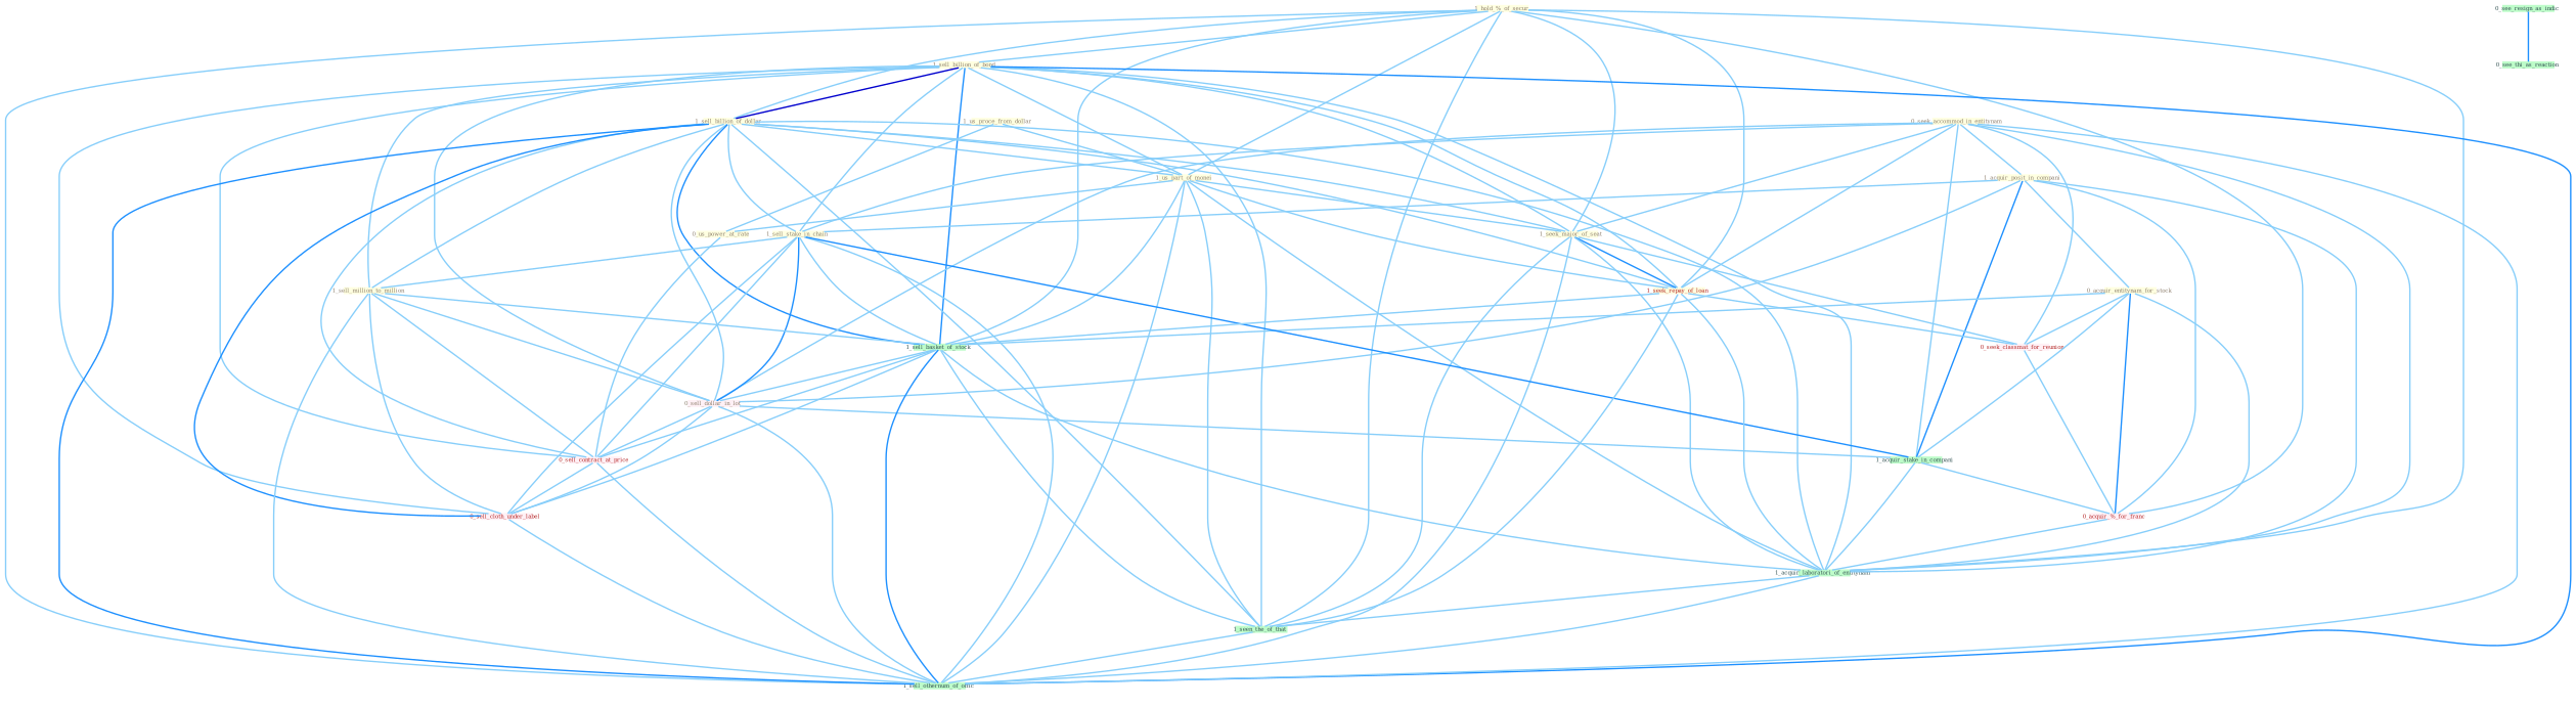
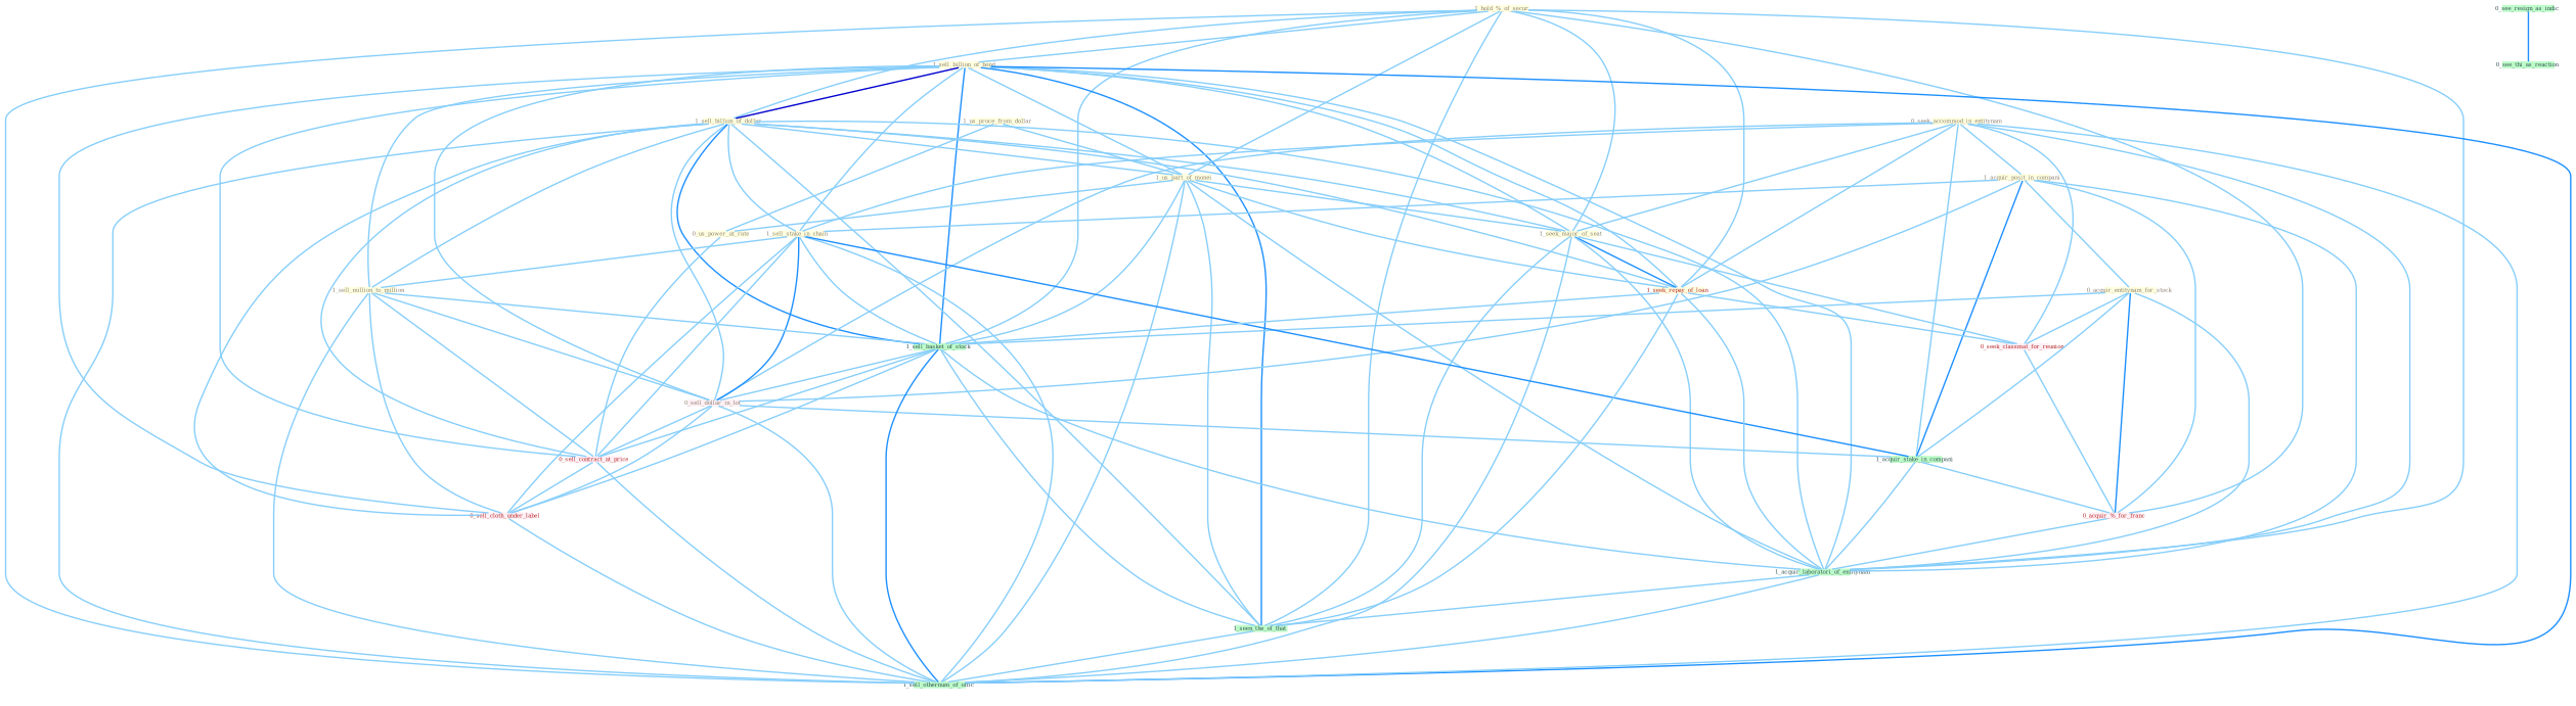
  graph {
    node [color="#ffffe0" fixedsize=true fontcolor="#8b7d6b" fontsize=4 shape=polygon style=filled]
    edge [color="#87cefa" w=1]
    "1_hold_%_of_secur " [height=.06 width=.5]
    "1_sell_billion_of_bond " [height=.06 width=.5]
    "1_sell_billion_of_dollar " [height=.06 width=.5]
    "0_seek_accommod_in_entitynam " [height=.06 width=.5]
    "1_acquir_posit_in_compani " [height=.06 width=.5]
    n6 [height=.06 label="1_us_proce_from_dollar" width=.5]
    "1_us_part_of_monei " [height=.06 width=.5]
    "0_acquir_entitynam_for_stock " [height=.06 width=.5]
    "1_seek_major_of_seat " [height=.06 width=.5]
    "0_us_power_at_rate " [height=.06 width=.5]
    "1_sell_stake_in_chain " [height=.06 width=.5]
    "1_sell_million_to_million " [height=.06 width=.5]
    "1_seek_repay_of_loan " [fontcolor="#b22222" height=.06 width=.5]
    "0_seek_classmat_for_reunion " [color="#fff0f5" fontcolor="#b22222" height=.06 width=.5]
    "0_sell_dollar_in_lot " [color="#fff0f5" height=.06 width=.5]
    "0_acquir_%_for_franc " [color="#fff0f5" fontcolor="#b22222" height=.06 width=.5]
    "0_sell_contract_at_price " [color="#fff0f5" fontcolor="#b22222" height=.06 width=.5]
    "0_sell_cloth_under_label " [color="#fff0f5" fontcolor="#b22222" height=.06 width=.5]
    "1_sell_basket_of_stock " [color="#BDFCC9" fontcolor="#2f4f4f" height=.06 width=.5]
    "1_acquir_laboratori_of_entitynam " [color="#BDFCC9" fontcolor="#2f4f4f" height=.06 width=.5]
    "1_seen_the_of_that " [color="#BDFCC9" fontcolor="#2f4f4f" height=.06 width=.5]
    "1_sell_othernum_of_offic " [color="#BDFCC9" fontcolor="#2f4f4f" height=.06 width=.5]
    "1_acquir_stake_in_compani " [color="#BDFCC9" fontcolor="#2f4f4f" height=.06 width=.5]
    "0_see_resign_as_indic " [color="#BDFCC9" fontcolor="#2f4f4f" height=.06 width=.5]
    "0_see_thi_as_reaction " [color="#BDFCC9" fontcolor="#2f4f4f" height=.06 width=.5]
    subgraph sub_1 {
      "1_hold_%_of_secur "
      "1_sell_billion_of_bond "
      "1_sell_billion_of_dollar "
      "0_seek_accommod_in_entitynam "
      "1_acquir_posit_in_compani "
      n6
      "1_us_part_of_monei "
      "0_acquir_entitynam_for_stock "
      "1_seek_major_of_seat "
      "0_us_power_at_rate "
      "1_sell_stake_in_chain "
      "1_sell_million_to_million "
      "1_seek_repay_of_loan "
    }
    subgraph sub_2 {
      "0_seek_classmat_for_reunion "
      "0_sell_dollar_in_lot "
      "0_acquir_%_for_franc "
      "0_sell_contract_at_price "
      "0_sell_cloth_under_label "
    }
    "1_hold_%_of_secur " -- "1_sell_billion_of_bond "
    "1_hold_%_of_secur " -- "1_sell_billion_of_dollar "
    "1_hold_%_of_secur " -- "1_us_part_of_monei "
    "1_hold_%_of_secur " -- "1_seek_major_of_seat "
    "1_hold_%_of_secur " -- "1_seek_repay_of_loan "
    "1_hold_%_of_secur " -- "0_acquir_%_for_franc "
    "1_hold_%_of_secur " -- "1_sell_basket_of_stock "
    "1_hold_%_of_secur " -- "1_acquir_laboratori_of_entitynam "
    "1_hold_%_of_secur " -- "1_seen_the_of_that "
    "1_hold_%_of_secur " -- "1_sell_othernum_of_offic "
    "1_sell_billion_of_bond " -- "1_sell_billion_of_dollar " [color="#0000cd" w=3]
    "1_sell_billion_of_bond " -- "1_us_part_of_monei "
    "1_sell_billion_of_bond " -- "1_seek_major_of_seat "
    "1_sell_billion_of_bond " -- "1_sell_stake_in_chain "
    "1_sell_billion_of_bond " -- "1_sell_million_to_million "
    "1_sell_billion_of_bond " -- "1_seek_repay_of_loan "
    "1_sell_billion_of_bond " -- "0_sell_dollar_in_lot "
    "1_sell_billion_of_bond " -- "0_sell_contract_at_price "
    "1_sell_billion_of_bond " -- "0_sell_cloth_under_label "
    "1_sell_billion_of_bond " -- "1_sell_basket_of_stock " [color="#1e90ff" w=2]
    "1_sell_billion_of_bond " -- "1_acquir_laboratori_of_entitynam "
-   "1_sell_billion_of_bond " -- "1_seen_the_of_that "
+   "1_sell_billion_of_bond " -- "1_seen_the_of_that " [color="#1e90ff"]
    "1_sell_billion_of_bond " -- "1_sell_othernum_of_offic " [color="#1e90ff" w=2]
    "1_sell_billion_of_dollar " -- "1_us_part_of_monei "
    "1_sell_billion_of_dollar " -- "1_seek_major_of_seat "
    "1_sell_billion_of_dollar " -- "1_sell_stake_in_chain "
    "1_sell_billion_of_dollar " -- "1_sell_million_to_million "
    "1_sell_billion_of_dollar " -- "1_seek_repay_of_loan "
    "1_sell_billion_of_dollar " -- "0_sell_dollar_in_lot "
    "1_sell_billion_of_dollar " -- "0_sell_contract_at_price "
-   "1_sell_billion_of_dollar " -- "0_sell_cloth_under_label " [color="#1e90ff"]
+   "1_sell_billion_of_dollar " -- "0_sell_cloth_under_label "
    "1_sell_billion_of_dollar " -- "1_sell_basket_of_stock " [color="#1e90ff" w=2]
    "1_sell_billion_of_dollar " -- "1_acquir_laboratori_of_entitynam "
    "1_sell_billion_of_dollar " -- "1_seen_the_of_that "
-   "1_sell_billion_of_dollar " -- "1_sell_othernum_of_offic " [color="#1e90ff" w=2]
+   "1_sell_billion_of_dollar " -- "1_sell_othernum_of_offic " [w=2]
    "0_seek_accommod_in_entitynam " -- "1_acquir_posit_in_compani "
    "0_seek_accommod_in_entitynam " -- "1_seek_major_of_seat "
    "0_seek_accommod_in_entitynam " -- "1_sell_stake_in_chain "
    "0_seek_accommod_in_entitynam " -- "1_seek_repay_of_loan "
    "0_seek_accommod_in_entitynam " -- "0_seek_classmat_for_reunion "
    "0_seek_accommod_in_entitynam " -- "0_sell_dollar_in_lot "
    "0_seek_accommod_in_entitynam " -- "1_acquir_laboratori_of_entitynam "
    "0_seek_accommod_in_entitynam " -- "1_sell_othernum_of_offic "
    "0_seek_accommod_in_entitynam " -- "1_acquir_stake_in_compani "
    "1_acquir_posit_in_compani " -- "0_acquir_entitynam_for_stock "
    "1_acquir_posit_in_compani " -- "1_sell_stake_in_chain "
    "1_acquir_posit_in_compani " -- "0_sell_dollar_in_lot "
    "1_acquir_posit_in_compani " -- "0_acquir_%_for_franc "
    "1_acquir_posit_in_compani " -- "1_acquir_laboratori_of_entitynam "
    "1_acquir_posit_in_compani " -- "1_acquir_stake_in_compani " [color="#1e90ff" w=3]
    n6 -- "1_us_part_of_monei "
    n6 -- "0_us_power_at_rate "
    "1_us_part_of_monei " -- "1_seek_major_of_seat "
    "1_us_part_of_monei " -- "0_us_power_at_rate "
    "1_us_part_of_monei " -- "1_seek_repay_of_loan "
    "1_us_part_of_monei " -- "1_sell_basket_of_stock "
    "1_us_part_of_monei " -- "1_acquir_laboratori_of_entitynam "
    "1_us_part_of_monei " -- "1_seen_the_of_that "
    "1_us_part_of_monei " -- "1_sell_othernum_of_offic "
    "0_acquir_entitynam_for_stock " -- "0_seek_classmat_for_reunion "
    "0_acquir_entitynam_for_stock " -- "0_acquir_%_for_franc " [color="#1e90ff" w=2]
    "0_acquir_entitynam_for_stock " -- "1_sell_basket_of_stock "
    "0_acquir_entitynam_for_stock " -- "1_acquir_laboratori_of_entitynam "
    "0_acquir_entitynam_for_stock " -- "1_acquir_stake_in_compani "
    "1_seek_major_of_seat " -- "1_seek_repay_of_loan " [color="#1e90ff" w=2]
    "1_seek_major_of_seat " -- "0_seek_classmat_for_reunion "
    "1_seek_major_of_seat " -- "1_acquir_laboratori_of_entitynam "
    "1_seek_major_of_seat " -- "1_seen_the_of_that "
    "1_seek_major_of_seat " -- "1_sell_othernum_of_offic "
    "0_us_power_at_rate " -- "0_sell_contract_at_price "
    "1_sell_stake_in_chain " -- "1_sell_million_to_million "
    "1_sell_stake_in_chain " -- "0_sell_dollar_in_lot " [color="#1e90ff" w=2]
    "1_sell_stake_in_chain " -- "0_sell_contract_at_price "
    "1_sell_stake_in_chain " -- "0_sell_cloth_under_label "
    "1_sell_stake_in_chain " -- "1_sell_basket_of_stock "
    "1_sell_stake_in_chain " -- "1_sell_othernum_of_offic "
    "1_sell_stake_in_chain " -- "1_acquir_stake_in_compani " [color="#1e90ff" w=2]
    "1_sell_million_to_million " -- "0_sell_dollar_in_lot "
    "1_sell_million_to_million " -- "0_sell_contract_at_price "
    "1_sell_million_to_million " -- "0_sell_cloth_under_label "
    "1_sell_million_to_million " -- "1_sell_basket_of_stock "
    "1_sell_million_to_million " -- "1_sell_othernum_of_offic "
    "1_seek_repay_of_loan " -- "0_seek_classmat_for_reunion "
    "1_seek_repay_of_loan " -- "1_sell_basket_of_stock "
    "1_seek_repay_of_loan " -- "1_acquir_laboratori_of_entitynam "
    "1_seek_repay_of_loan " -- "1_seen_the_of_that "
    "0_seek_classmat_for_reunion " -- "0_acquir_%_for_franc "
    "0_sell_dollar_in_lot " -- "0_sell_contract_at_price "
    "0_sell_dollar_in_lot " -- "0_sell_cloth_under_label "
    "0_sell_dollar_in_lot " -- "1_sell_othernum_of_offic "
    "0_sell_dollar_in_lot " -- "1_acquir_stake_in_compani "
    "0_acquir_%_for_franc " -- "1_acquir_laboratori_of_entitynam "
    "0_sell_contract_at_price " -- "0_sell_cloth_under_label "
    "0_sell_contract_at_price " -- "1_sell_othernum_of_offic "
    "0_sell_cloth_under_label " -- "1_sell_othernum_of_offic "
    "1_sell_basket_of_stock " -- "0_sell_dollar_in_lot "
    "1_sell_basket_of_stock " -- "0_sell_contract_at_price "
    "1_sell_basket_of_stock " -- "0_sell_cloth_under_label "
    "1_sell_basket_of_stock " -- "1_acquir_laboratori_of_entitynam "
    "1_sell_basket_of_stock " -- "1_seen_the_of_that "
    "1_sell_basket_of_stock " -- "1_sell_othernum_of_offic " [color="#1e90ff" w=2]
    "1_acquir_laboratori_of_entitynam " -- "1_seen_the_of_that "
    "1_acquir_laboratori_of_entitynam " -- "1_sell_othernum_of_offic "
    "1_seen_the_of_that " -- "1_sell_othernum_of_offic "
    "1_acquir_stake_in_compani " -- "0_acquir_%_for_franc "
    "1_acquir_stake_in_compani " -- "1_acquir_laboratori_of_entitynam "
    "0_see_resign_as_indic " -- "0_see_thi_as_reaction " [color="#1e90ff" w=2]
  }
